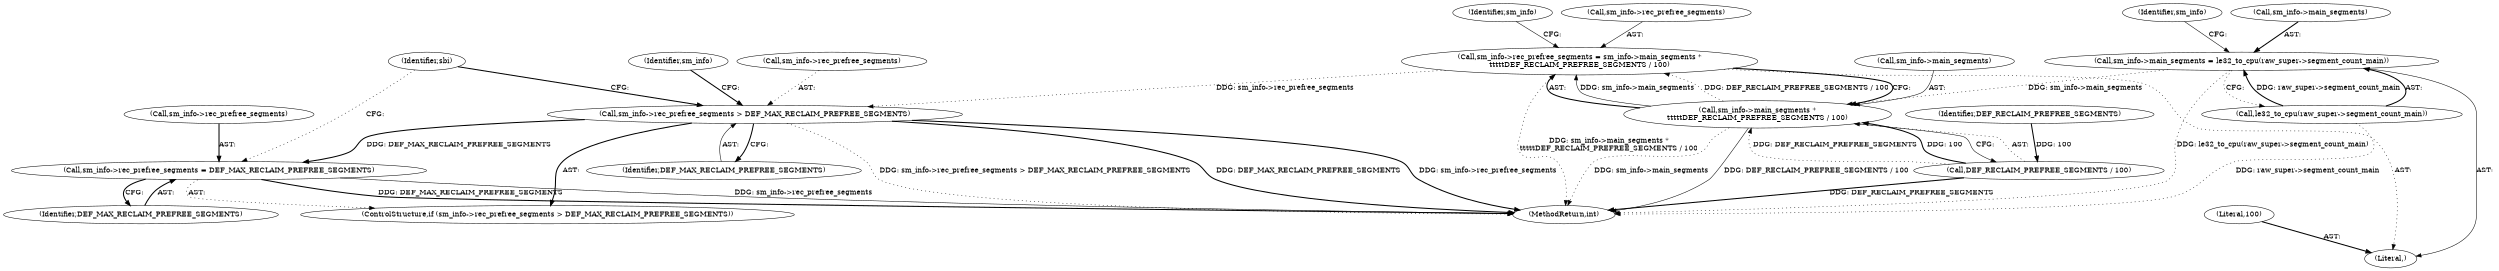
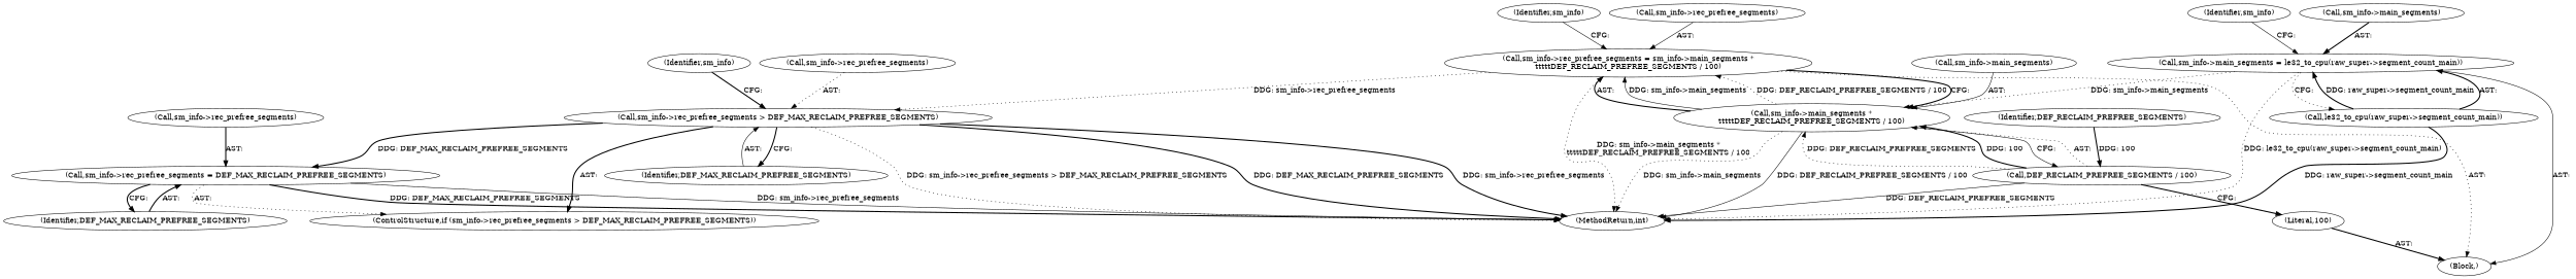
  digraph {
    edge [style=bold]
    n1 [label="(Call,sm_info->rec_prefree_segments > DEF_MAX_RECLAIM_PREFREE_SEGMENTS)"]
    n2 [label="(Call,sm_info->rec_prefree_segments = DEF_MAX_RECLAIM_PREFREE_SEGMENTS)"]
    n3 [label="(MethodReturn,int)"]
    n4 [label="(ControlStructure,if (sm_info->rec_prefree_segments > DEF_MAX_RECLAIM_PREFREE_SEGMENTS))"]
    n5 [label="(Identifier,DEF_MAX_RECLAIM_PREFREE_SEGMENTS)"]
    n6 [label="(Identifier,DEF_MAX_RECLAIM_PREFREE_SEGMENTS)"]
    n7 [label="(Call,sm_info->rec_prefree_segments = sm_info->main_segments *\n\t\t\t\t\tDEF_RECLAIM_PREFREE_SEGMENTS / 100)"]
    n8 [label="(Call,sm_info->main_segments *\n\t\t\t\t\tDEF_RECLAIM_PREFREE_SEGMENTS / 100)"]
-   n9 [label="(Literal,)"]
+   n9 [label="(Block,)"]
    n10 [label="(Call,DEF_RECLAIM_PREFREE_SEGMENTS / 100)"]
    n11 [label="(Literal,100)"]
    n12 [label="(Call,sm_info->main_segments = le32_to_cpu(raw_super->segment_count_main))"]
    n13 [label="(Call,le32_to_cpu(raw_super->segment_count_main))"]
    n14 [label="(Identifier,sm_info)"]
    n15 [label="(Identifier,sm_info)"]
    n16 [label="(Call,sm_info->rec_prefree_segments)"]
    n17 [label="(Call,sm_info->main_segments)"]
    n18 [label="(Call,sm_info->main_segments)"]
    n19 [label="(Call,sm_info->rec_prefree_segments)"]
    n20 [label="(Identifier,DEF_RECLAIM_PREFREE_SEGMENTS)"]
    n21 [label="(Identifier,sm_info)"]
-   n22 [label="(Identifier,sbi)"]
    n23 [label="(Call,sm_info->rec_prefree_segments)"]
    n1 -> n2 [label="DDG: DEF_MAX_RECLAIM_PREFREE_SEGMENTS"]
    n1 -> n3 [label="DDG: DEF_MAX_RECLAIM_PREFREE_SEGMENTS"]
    n1 -> n3 [label="DDG: sm_info->rec_prefree_segments"]
    n1 -> n3 [label="DDG: sm_info->rec_prefree_segments > DEF_MAX_RECLAIM_PREFREE_SEGMENTS" style=dotted]
    n1 -> n4 [label="AST: "]
    n1 -> n5 [label="CFG: "]
    n2 -> n3 [label="DDG: sm_info->rec_prefree_segments" style=solid]
    n2 -> n3 [label="DDG: DEF_MAX_RECLAIM_PREFREE_SEGMENTS"]
    n2 -> n4 [label="AST: " style=dotted]
    n2 -> n6 [label="CFG: "]
    n5 -> n1 [label="AST: " style=solid]
    n6 -> n2 [label="AST: "]
    n7 -> n1 [label="DDG: sm_info->rec_prefree_segments" style=dotted]
    n7 -> n3 [label="DDG: sm_info->main_segments *\n\t\t\t\t\tDEF_RECLAIM_PREFREE_SEGMENTS / 100" style=dotted]
    n7 -> n8 [label="CFG: "]
    n7 -> n9 [label="AST: " style=dotted]
    n8 -> n3 [label="DDG: sm_info->main_segments" style=dotted]
    n8 -> n3 [label="DDG: DEF_RECLAIM_PREFREE_SEGMENTS / 100" style=solid]
    n8 -> n7 [label="AST: "]
    n8 -> n7 [label="DDG: sm_info->main_segments" style=solid]
    n8 -> n7 [label="DDG: DEF_RECLAIM_PREFREE_SEGMENTS / 100" style=dotted]
    n8 -> n10 [label="CFG: " style=solid]
-   n10 -> n3 [label="DDG: DEF_RECLAIM_PREFREE_SEGMENTS"]
+   n10 -> n3 [label="DDG: DEF_RECLAIM_PREFREE_SEGMENTS" style=solid]
    n10 -> n8 [label="AST: " style=dotted]
    n10 -> n8 [label="DDG: DEF_RECLAIM_PREFREE_SEGMENTS" style=dotted]
    n10 -> n8 [label="DDG: 100"]
+   n10 -> n11 [label="CFG: "]
    n11 -> n9 [label="AST: "]
    n12 -> n3 [label="DDG: le32_to_cpu(raw_super->segment_count_main)" style=dotted]
    n12 -> n8 [label="DDG: sm_info->main_segments" style=dotted]
    n12 -> n9 [label="AST: " style=solid]
    n12 -> n13 [label="CFG: " style=dotted]
-   n13 -> n3 [label="DDG: raw_super->segment_count_main" style=dotted]
+   n13 -> n3 [label="DDG: raw_super->segment_count_main"]
    n13 -> n12 [label="AST: "]
    n13 -> n12 [label="DDG: raw_super->segment_count_main"]
    n14 -> n7 [label="CFG: " style=solid]
    n15 -> n12 [label="CFG: " style=solid]
    n16 -> n2 [label="AST: "]
    n17 -> n12 [label="AST: "]
    n18 -> n8 [label="AST: " style=solid]
    n19 -> n7 [label="AST: " style=solid]
    n20 -> n10 [label="DDG: 100"]
    n21 -> n1 [label="CFG: "]
-   n22 -> n1 [label="CFG: "]
-   n22 -> n2 [label="CFG: " style=dotted]
    n23 -> n1 [label="AST: " style=dotted]
  }
